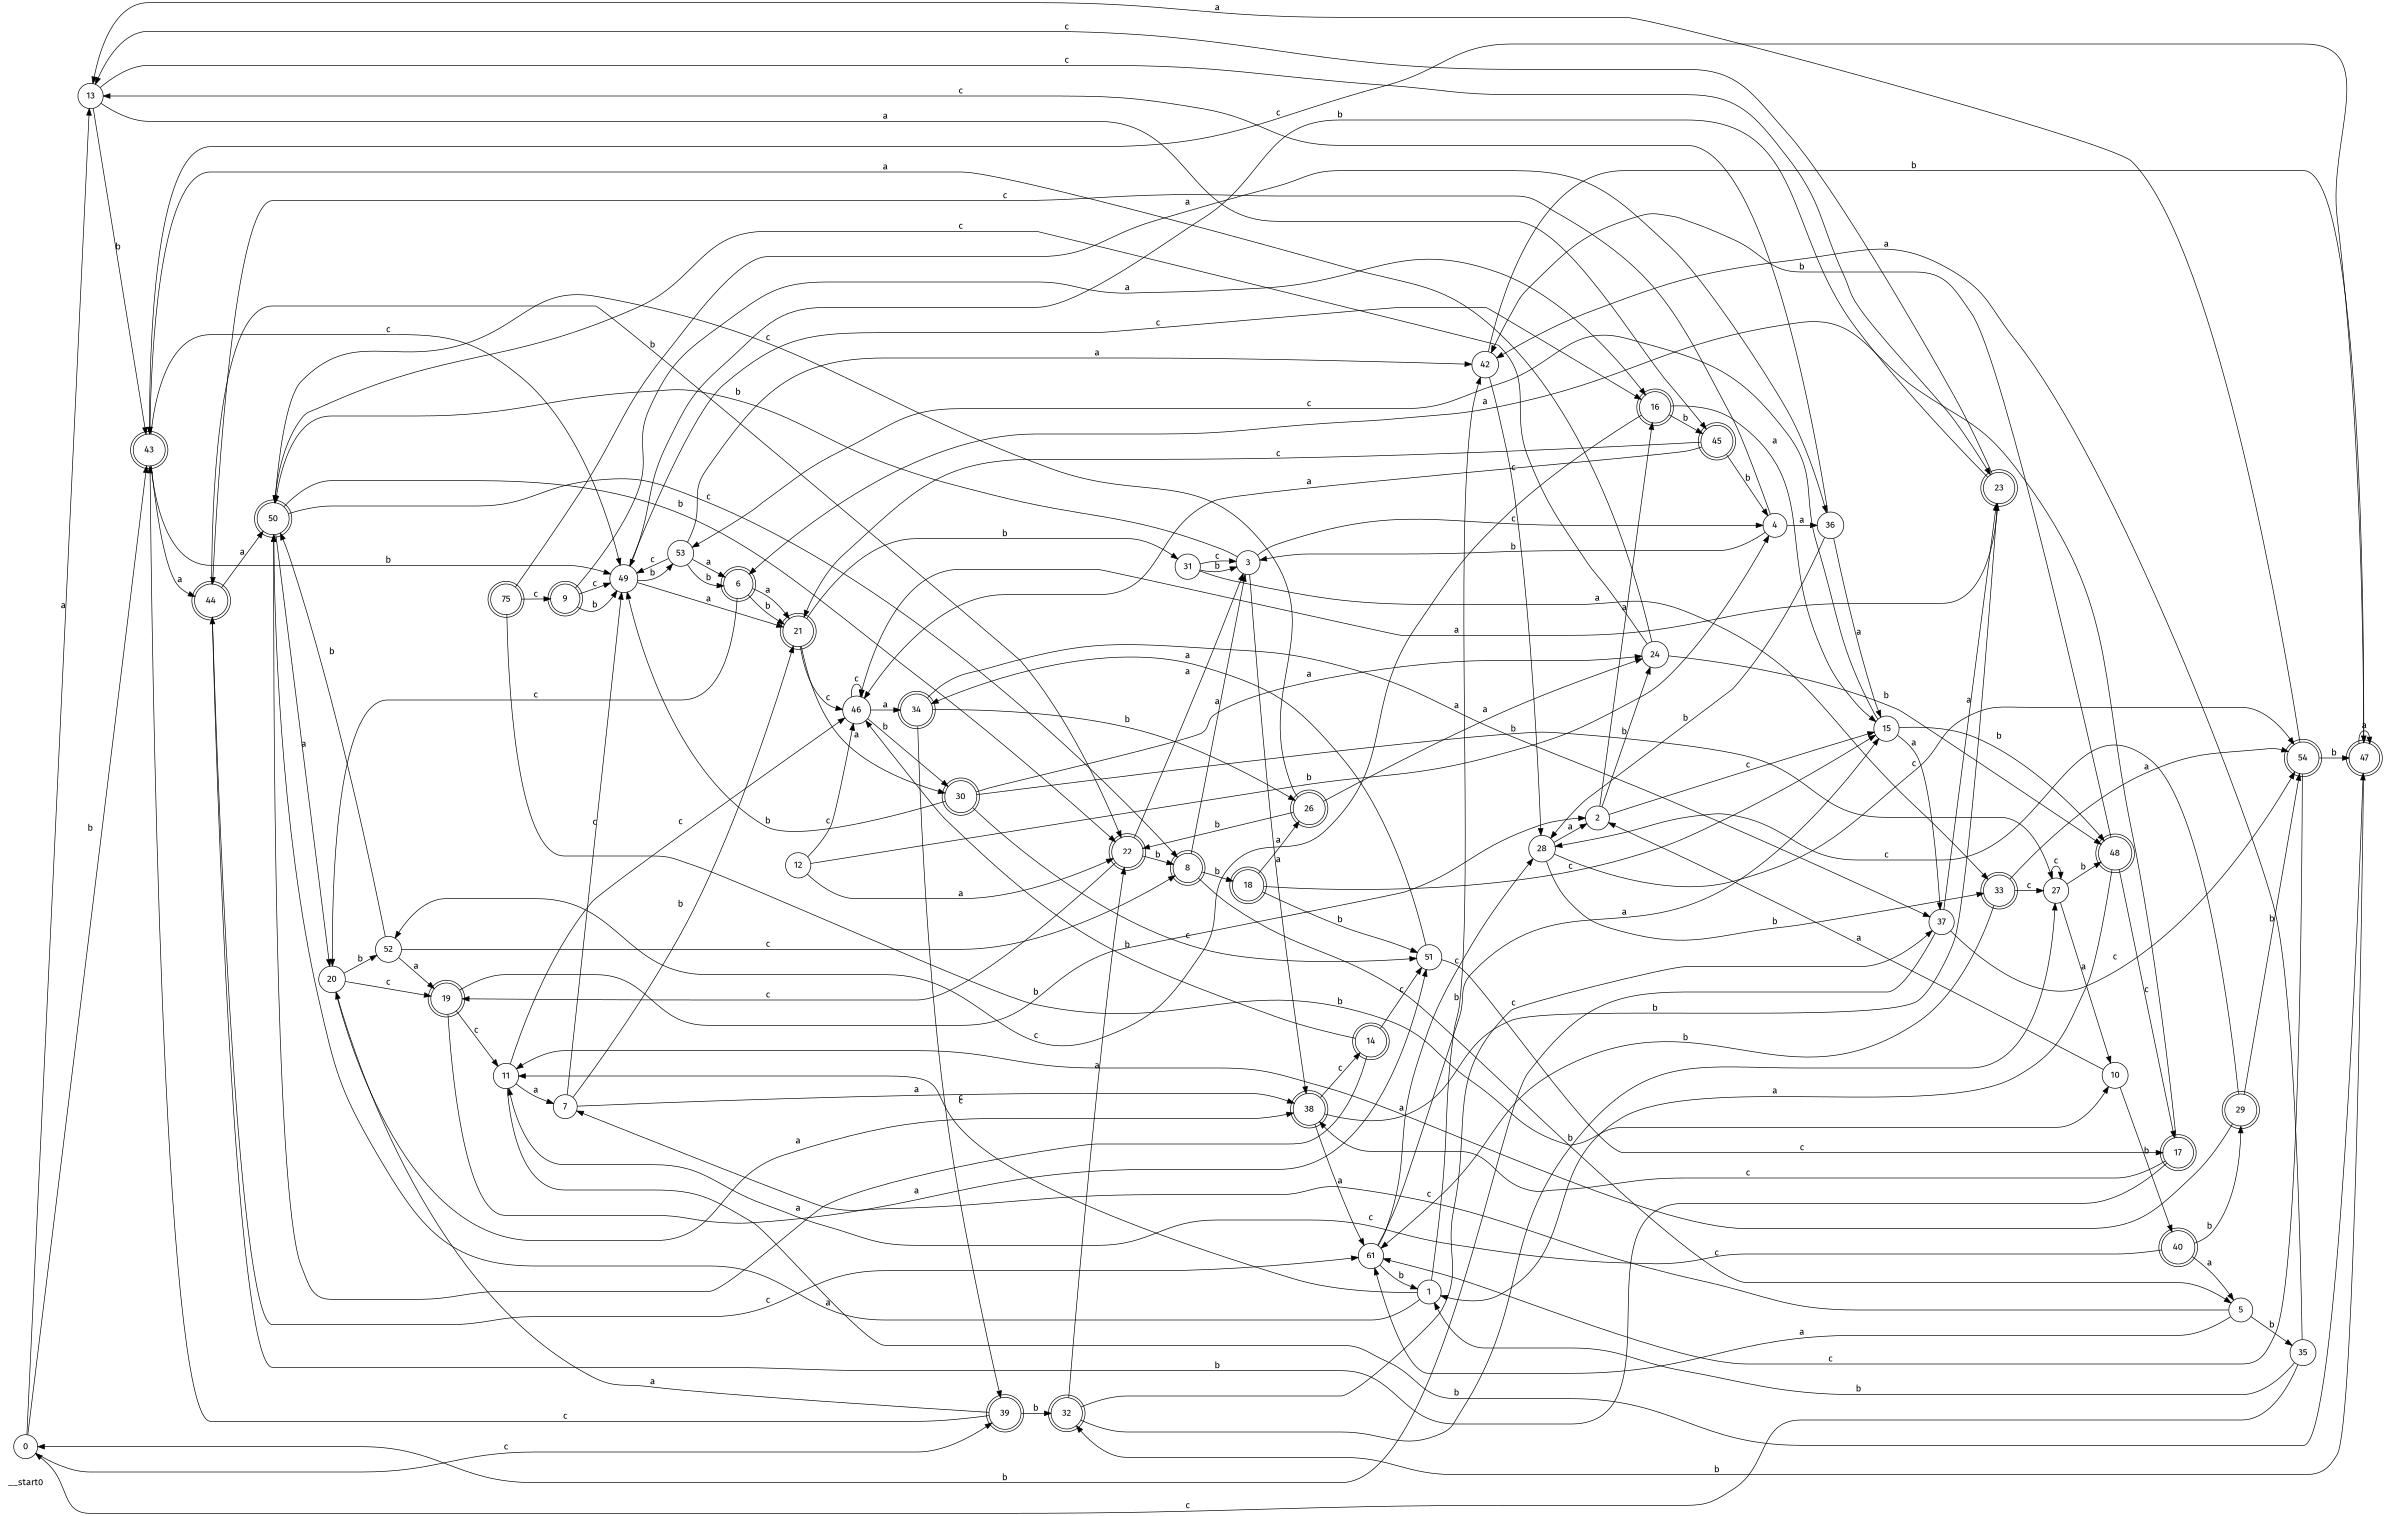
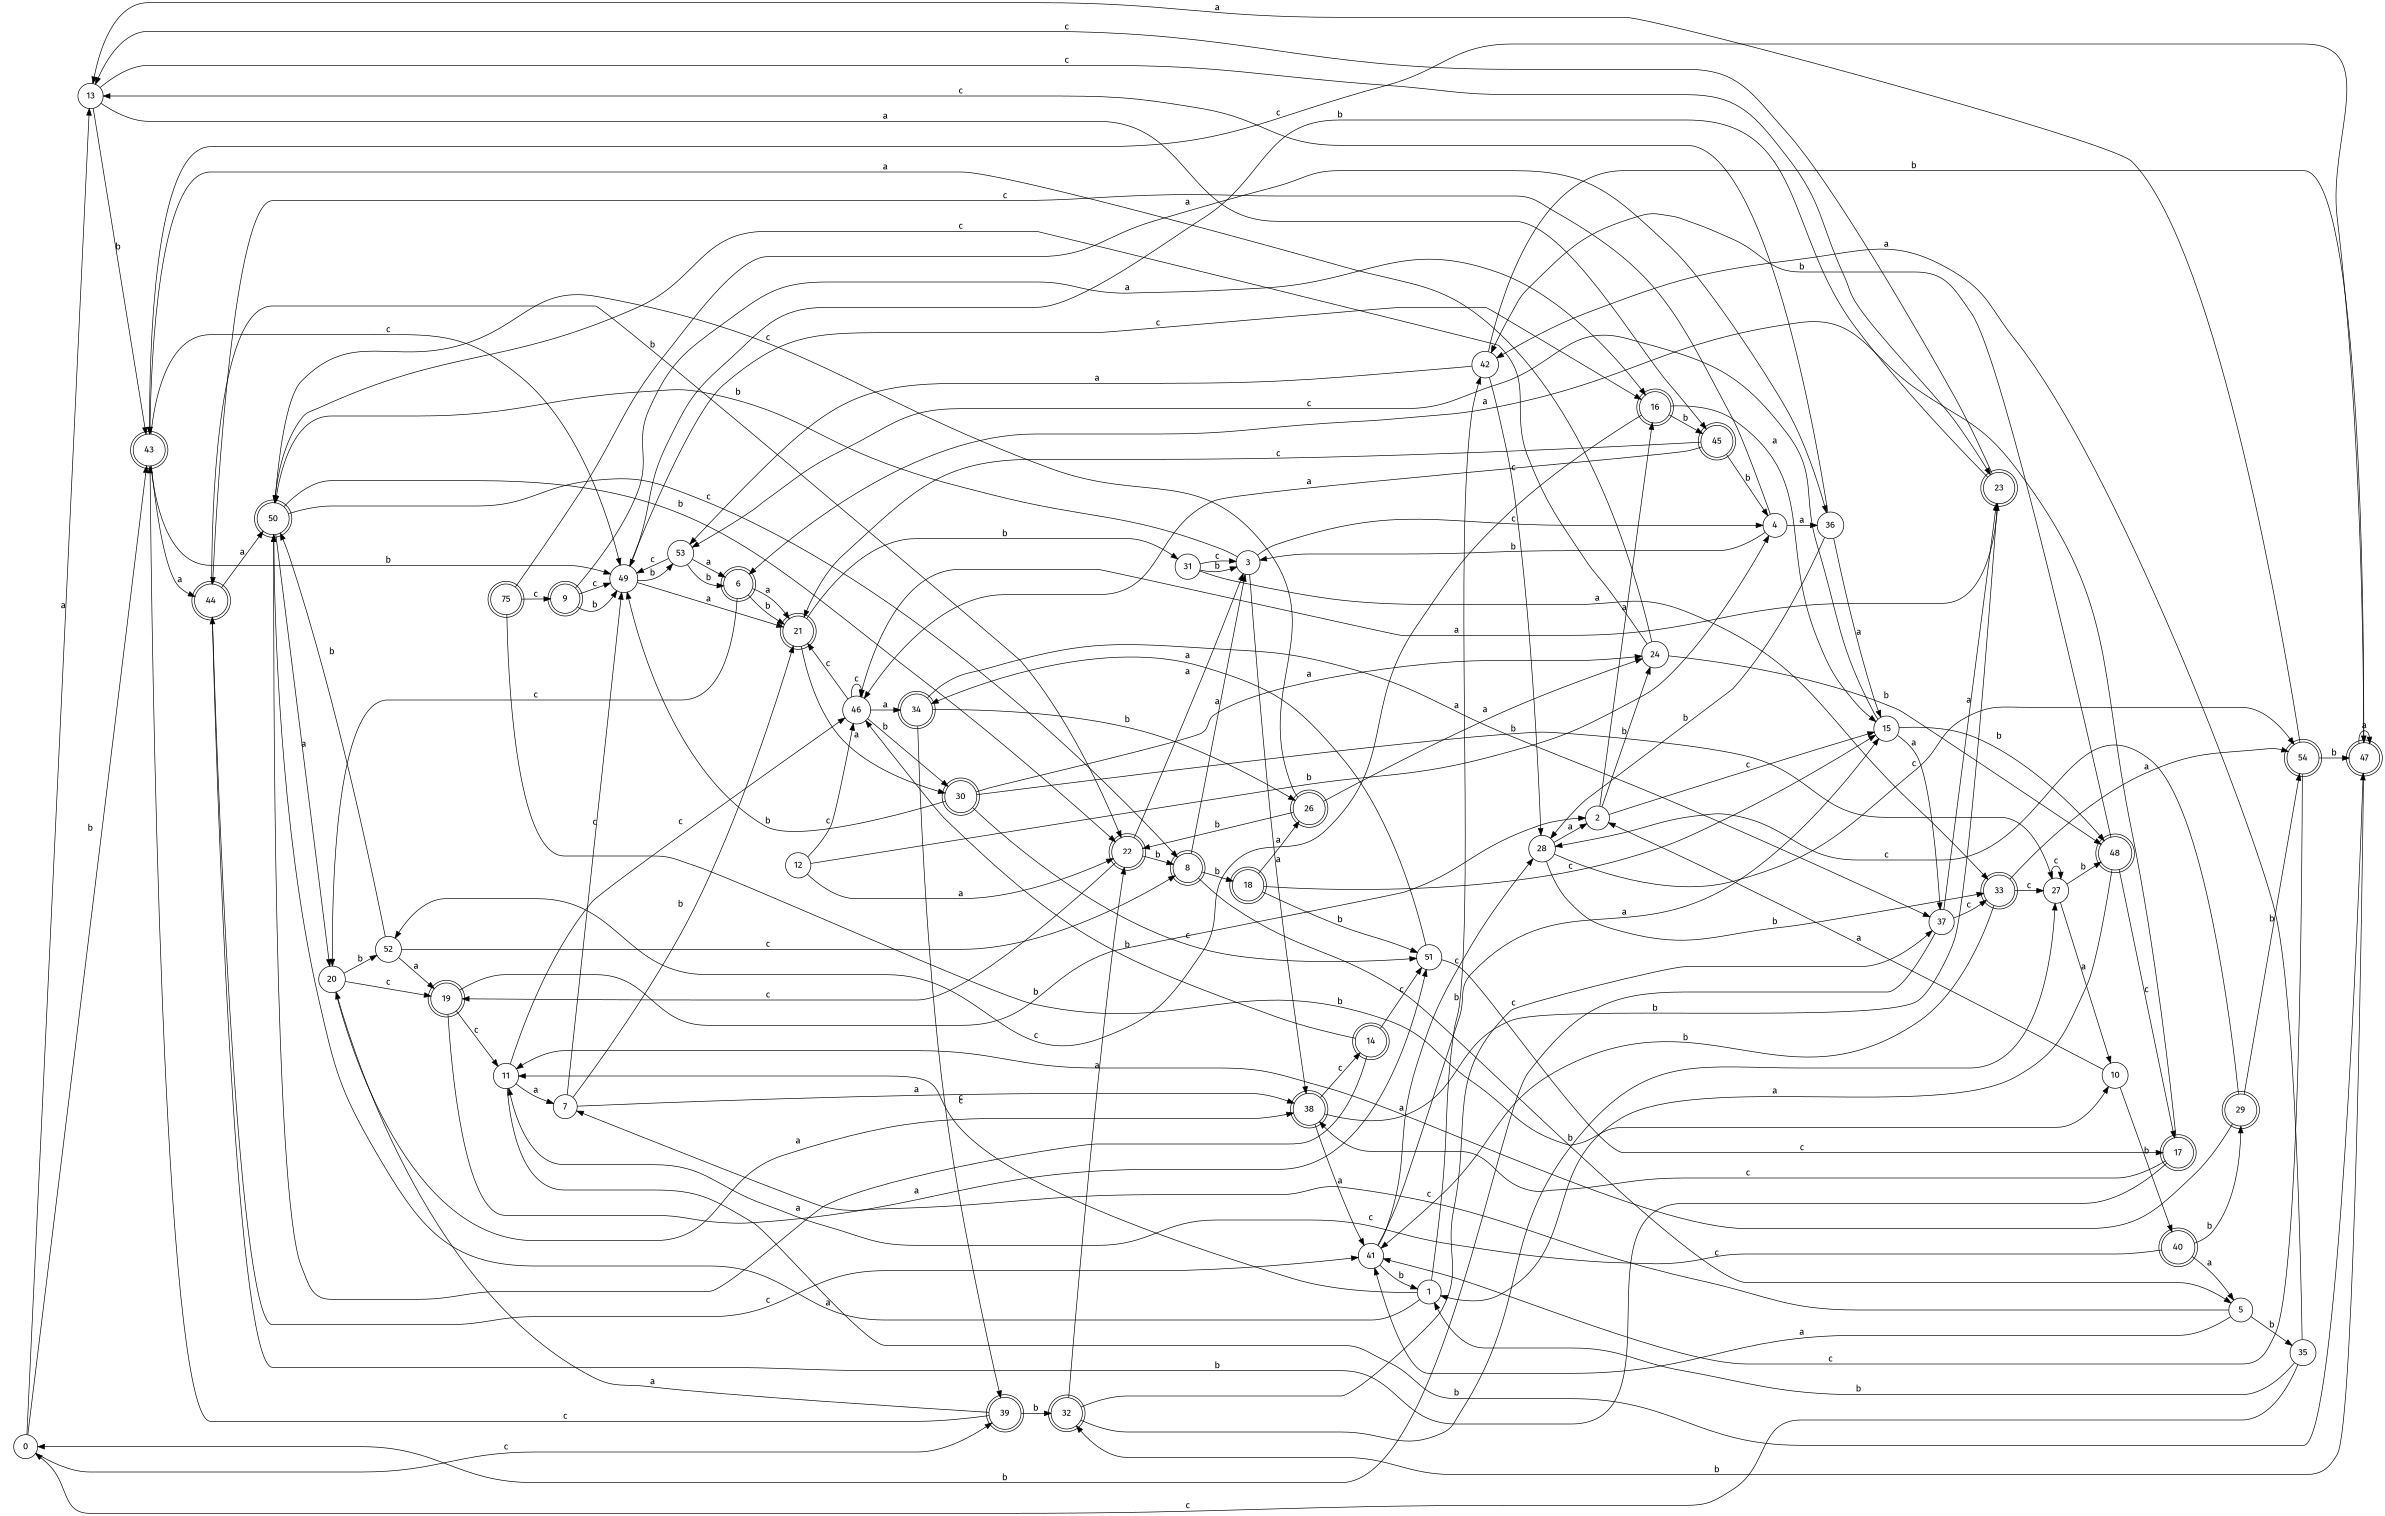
  digraph {
    fontname="Fira Sans"
    rankdir=LR
    node [fontname="Fira Sans" shape=doublecircle color=black fillcolor=white style="rounded,filled"]
    edge [fontname="Fira Sans"]
-   __start0 [shape=none color="" fillcolor="" style=""]
    n2 [label=0 shape=circle style=filled]
    n3 [label=13 shape=circle style=filled]
    n4 [label=39]
    n5 [label=43]
    n6 [label=45]
    n7 [label=23]
    n8 [label=20 shape=circle style=filled]
    n9 [label=32]
    n10 [label=44]
    n11 [label=49 shape=circle style=filled]
    n12 [label=1 shape=circle style=filled]
    n13 [label=11 shape=circle style=filled]
    n14 [label=42 shape=circle style=filled]
    n15 [label=50]
    n16 [label=7 shape=circle style=filled]
    n17 [label=46 shape=circle style=filled]
    n18 [label=47]
    n19 [label=53 shape=circle style=filled]
    n20 [label=28 shape=circle style=filled]
    n21 [label=8]
    n22 [label=22]
    n23 [label=2 shape=circle style=filled]
    n24 [label=15 shape=circle style=filled]
    n25 [label=16]
    n26 [label=24 shape=circle style=filled]
    n27 [label=37 shape=circle style=filled]
    n28 [label=48]
    n29 [label=52 shape=circle style=filled]
    n30 [label=3 shape=circle style=filled]
    n31 [label=4 shape=circle style=filled]
    n32 [label=38]
    n33 [label=36 shape=circle style=filled]
-   n34 [label=61 shape=circle style=filled]
+   n34 [label=41 shape=circle style=filled]
    n35 [label=14]
    n36 [label=5 shape=circle style=filled]
    n37 [label=35 shape=circle style=filled]
    n38 [label=21]
    n39 [label=6]
    n40 [label=19]
    n41 [label=30]
    n42 [label=31 shape=circle style=filled]
    n43 [label=18]
    n44 [label=51 shape=circle style=filled]
    n45 [label=26]
    n46 [label=9]
    n47 [label=10 shape=circle style=filled]
    n48 [label=40]
    n49 [label=29]
    n50 [label=34]
    n51 [label=12 shape=circle style=filled]
    n52 [label=17]
    n53 [label=54]
    n54 [label=27 shape=circle style=filled]
    n55 [label=33]
    n56 [label=75]
    n2 -> n3 [label=a]
    n2 -> n4 [label=c]
    n2 -> n5 [label=b]
    n3 -> n5 [label=b]
    n3 -> n6 [label=a]
    n3 -> n7 [label=c]
    n4 -> n5 [label=c]
    n4 -> n8 [label=a]
    n4 -> n9 [label=b]
    n5 -> n10 [label=a]
    n5 -> n11 [label=b]
    n5 -> n11 [label=c]
    n6 -> n17 [label=a]
    n6 -> n31 [label=b]
    n6 -> n38 [label=c]
    n7 -> n3 [label=c]
    n7 -> n11 [label=b]
    n7 -> n17 [label=a]
    n8 -> n29 [label=b]
    n8 -> n32 [label=a]
    n8 -> n40 [label=c]
    n9 -> n22 [label=a]
    n9 -> n27 [label=c]
    n9 -> n54 [label=b]
    n10 -> n15 [label=a]
    n10 -> n22 [label=b]
    n10 -> n34 [label=c]
    n11 -> n19 [label=b]
    n11 -> n25 [label=c]
    n11 -> n38 [label=a]
    n12 -> n13 [label=c]
    n12 -> n14 [label=b]
    n12 -> n15 [label=a]
    n13 -> n16 [label=a]
    n13 -> n17 [label=c]
    n13 -> n18 [label=b]
    n14 -> n18 [label=b]
-   n19 -> n14 [label=a]
+   n14 -> n19 [label=a]
    n14 -> n20 [label=c]
    n15 -> n8 [label=a]
    n15 -> n21 [label=c]
    n15 -> n22 [label=b]
    n16 -> n11 [label=c]
    n16 -> n32 [label=a]
    n16 -> n38 [label=b]
    n17 -> n17 [label=c]
    n17 -> n41 [label=b]
    n17 -> n50 [label=a]
    n18 -> n5 [label=c]
    n18 -> n9 [label=b]
    n18 -> n18 [label=a]
    n19 -> n11 [label=c]
    n19 -> n39 [label=a]
    n19 -> n39 [label=b]
    n20 -> n23 [label=a]
    n20 -> n53 [label=c]
    n20 -> n55 [label=b]
    n21 -> n30 [label=a]
    n21 -> n36 [label=c]
    n21 -> n43 [label=b]
    n22 -> n21 [label=b]
    n22 -> n30 [label=a]
    n22 -> n40 [label=c]
    n23 -> n24 [label=c]
    n23 -> n25 [label=a]
    n23 -> n26 [label=b]
    n24 -> n19 [label=c]
    n24 -> n27 [label=a]
    n24 -> n28 [label=b]
    n25 -> n6 [label=b]
    n25 -> n24 [label=a]
    n25 -> n29 [label=c]
    n26 -> n5 [label=a]
    n26 -> n15 [label=c]
    n26 -> n28 [label=b]
    n27 -> n2 [label=b]
    n27 -> n7 [label=a]
-   n27 -> n53 [label=c]
+   n27 -> n55 [label=c]
    n28 -> n12 [label=a]
    n28 -> n14 [label=b]
    n28 -> n52 [label=c]
    n29 -> n15 [label=b]
    n29 -> n21 [label=c]
    n29 -> n40 [label=a]
    n30 -> n15 [label=b]
    n30 -> n31 [label=c]
    n30 -> n32 [label=a]
    n31 -> n10 [label=c]
    n31 -> n30 [label=b]
    n31 -> n33 [label=a]
    n32 -> n7 [label=b]
    n32 -> n34 [label=a]
    n32 -> n35 [label=c]
    n33 -> n3 [label=c]
    n33 -> n20 [label=b]
    n33 -> n24 [label=a]
    n34 -> n12 [label=b]
    n34 -> n20 [label=c]
    n34 -> n24 [label=a]
    n35 -> n15 [label=a]
    n35 -> n17 [label=b]
    n35 -> n44 [label=c]
    n36 -> n16 [label=c]
    n36 -> n34 [label=a]
    n36 -> n37 [label=b]
    n37 -> n2 [label=c]
    n37 -> n12 [label=b]
    n37 -> n14 [label=a]
-   n38 -> n17 [label=c]
+   n17 -> n38 [label=c]
    n38 -> n41 [label=a]
    n38 -> n42 [label=b]
    n39 -> n8 [label=c]
    n39 -> n38 [label=a]
    n39 -> n38 [label=b]
    n40 -> n13 [label=c]
    n40 -> n23 [label=b]
    n40 -> n44 [label=a]
    n41 -> n11 [label=b]
    n41 -> n26 [label=a]
    n41 -> n44 [label=c]
    n41 -> n54 [label=b]
    n42 -> n30 [label=b]
    n42 -> n30 [label=c]
    n42 -> n55 [label=a]
    n43 -> n24 [label=c]
    n43 -> n44 [label=b]
    n43 -> n45 [label=a]
    n44 -> n50 [label=a]
    n44 -> n52 [label=c]
    n45 -> n15 [label=c]
    n45 -> n22 [label=b]
    n45 -> n26 [label=a]
    n46 -> n11 [label=b]
    n46 -> n11 [label=c]
    n46 -> n25 [label=a]
    n47 -> n23 [label=a]
    n47 -> n48 [label=b]
    n48 -> n13 [label=c]
    n48 -> n36 [label=a]
    n48 -> n49 [label=b]
    n49 -> n13 [label=a]
    n49 -> n20 [label=c]
    n49 -> n53 [label=b]
    n50 -> n4 [label=c]
    n50 -> n27 [label=a]
    n50 -> n45 [label=b]
    n51 -> n17 [label=c]
    n51 -> n22 [label=a]
    n51 -> n31 [label=b]
    n52 -> n10 [label=b]
    n52 -> n32 [label=c]
    n52 -> n39 [label=a]
    n53 -> n3 [label=a]
    n53 -> n18 [label=b]
    n53 -> n34 [label=c]
    n54 -> n28 [label=b]
    n54 -> n47 [label=a]
    n54 -> n54 [label=c]
    n55 -> n34 [label=b]
    n55 -> n53 [label=a]
    n55 -> n54 [label=c]
    n56 -> n33 [label=a]
    n56 -> n46 [label=c]
    n56 -> n47 [label=b]
  }
